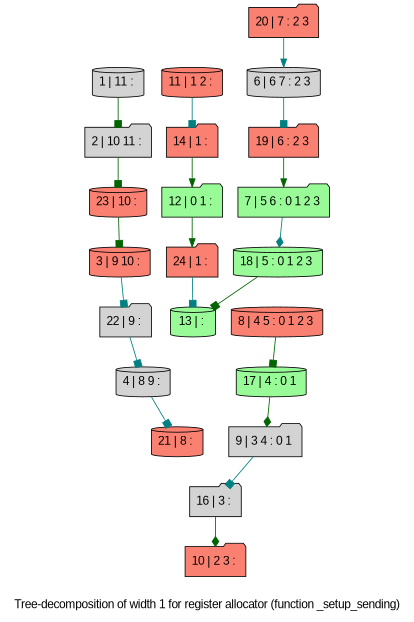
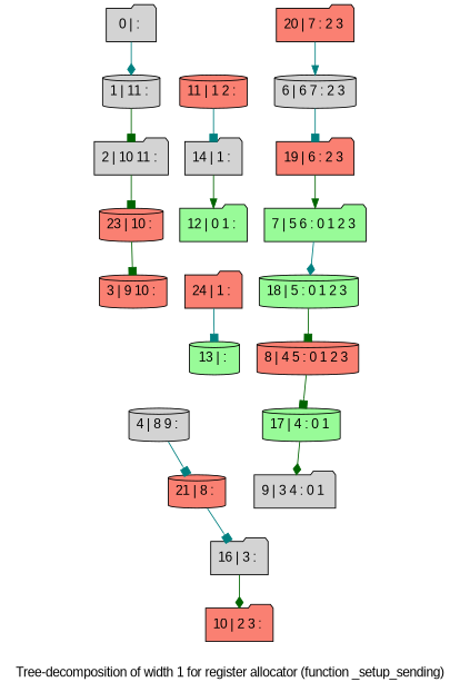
  digraph {
    fontname="Liberation Sans"
    label="Tree-decomposition of width 1 for register allocator (function _setup_sending)"
    node [fillcolor=lightgrey fontname="Liberation Sans" shape=folder style=filled]
    edge [arrowhead=box color=teal fontname="Liberation Sans"]
+   n1 [label="0 | : "]
    n2 [label="1 | 11 : " shape=cylinder]
    n3 [label="2 | 10 11 : "]
    n4 [fillcolor=salmon label="23 | 10 : " shape=cylinder]
    n5 [fillcolor=salmon label="3 | 9 10 : " shape=cylinder]
-   n6 [label="22 | 9 : "]
    n7 [label="4 | 8 9 : " shape=cylinder]
    n8 [fillcolor=salmon label="21 | 8 : " shape=cylinder]
    n9 [fillcolor=salmon label="20 | 7 : 2 3 "]
    n10 [label="6 | 6 7 : 2 3 " shape=cylinder]
    n11 [fillcolor=salmon label="19 | 6 : 2 3 "]
    n12 [fillcolor=palegreen label="7 | 5 6 : 0 1 2 3 "]
    n13 [fillcolor=palegreen label="18 | 5 : 0 1 2 3 " shape=cylinder]
    n14 [fillcolor=salmon label="8 | 4 5 : 0 1 2 3 " shape=cylinder]
    n15 [fillcolor=palegreen label="17 | 4 : 0 1 " shape=cylinder]
    n16 [label="9 | 3 4 : 0 1 "]
    n17 [label="16 | 3 : "]
    n18 [fillcolor=salmon label="10 | 2 3 : "]
    n19 [fillcolor=salmon label="11 | 1 2 : " shape=cylinder]
-   n20 [fillcolor=salmon label="14 | 1 : "]
+   n20 [label="14 | 1 : "]
    n21 [fillcolor=palegreen label="12 | 0 1 : "]
    n22 [fillcolor=salmon label="24 | 1 : "]
    n23 [fillcolor=palegreen label="13 | : " shape=cylinder]
+   n1 -> n2 [arrowhead=diamond]
    n2 -> n3 [color=darkgreen]
    n3 -> n4 [color=darkgreen]
    n4 -> n5 [color=darkgreen]
-   n5 -> n6
-   n6 -> n7
    n7 -> n8
    n9 -> n10 [arrowhead=normal]
    n10 -> n11
    n11 -> n12 [arrowhead=normal color=darkgreen]
    n12 -> n13 [arrowhead=diamond]
-   n13 -> n23 [color=darkgreen]
+   n13 -> n14 [color=darkgreen]
    n14 -> n15 [color=darkgreen]
    n15 -> n16 [arrowhead=diamond color=darkgreen]
-   n16 -> n17
+   n8 -> n17
    n17 -> n18 [arrowhead=diamond color=darkgreen]
    n19 -> n20
    n20 -> n21 [arrowhead=normal color=darkgreen]
-   n21 -> n22 [arrowhead=normal color=darkgreen]
    n22 -> n23
  }
